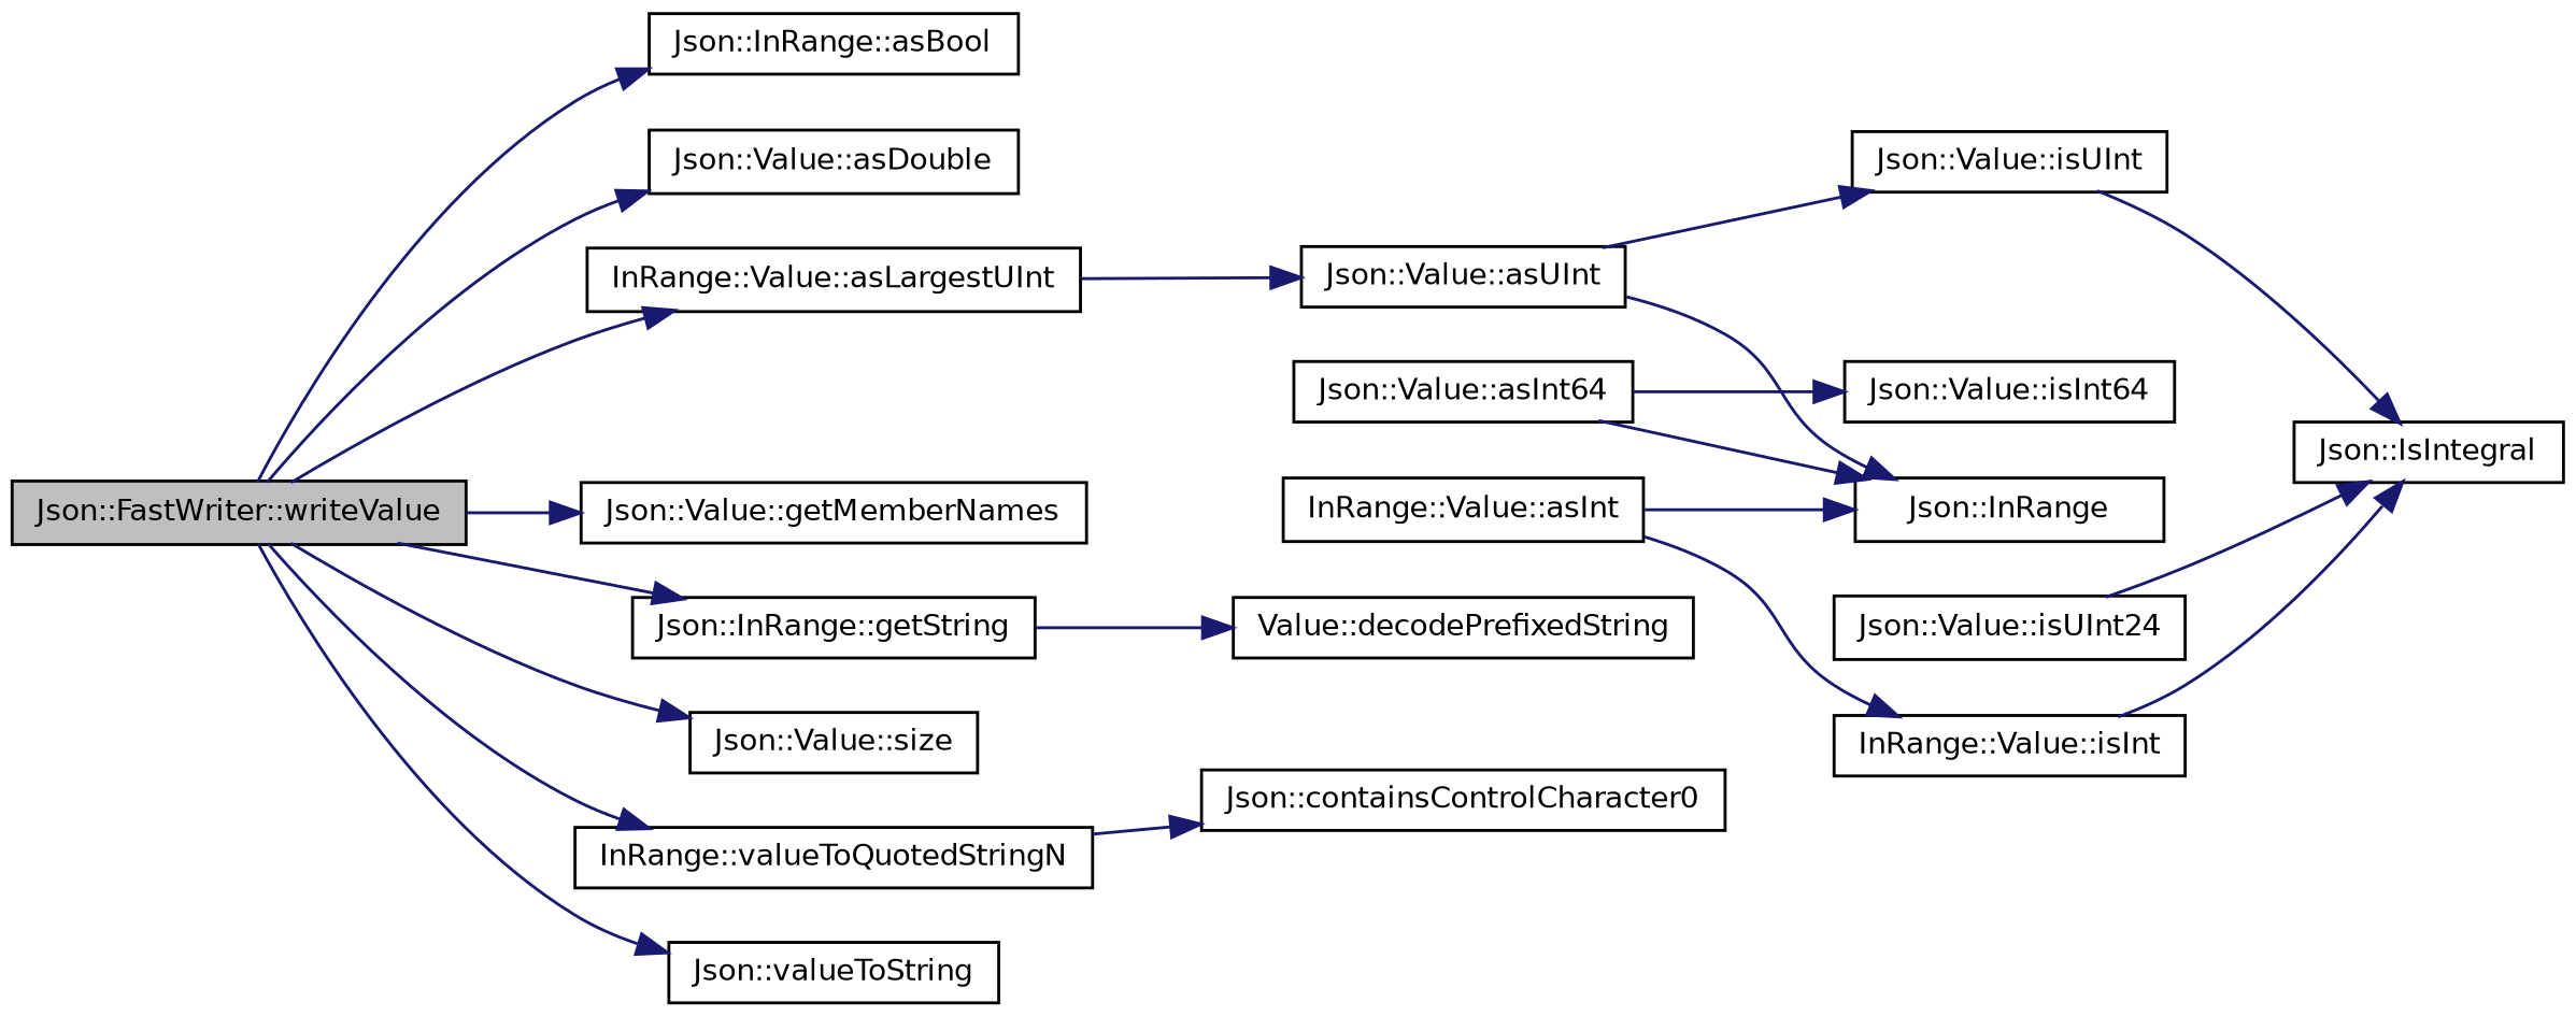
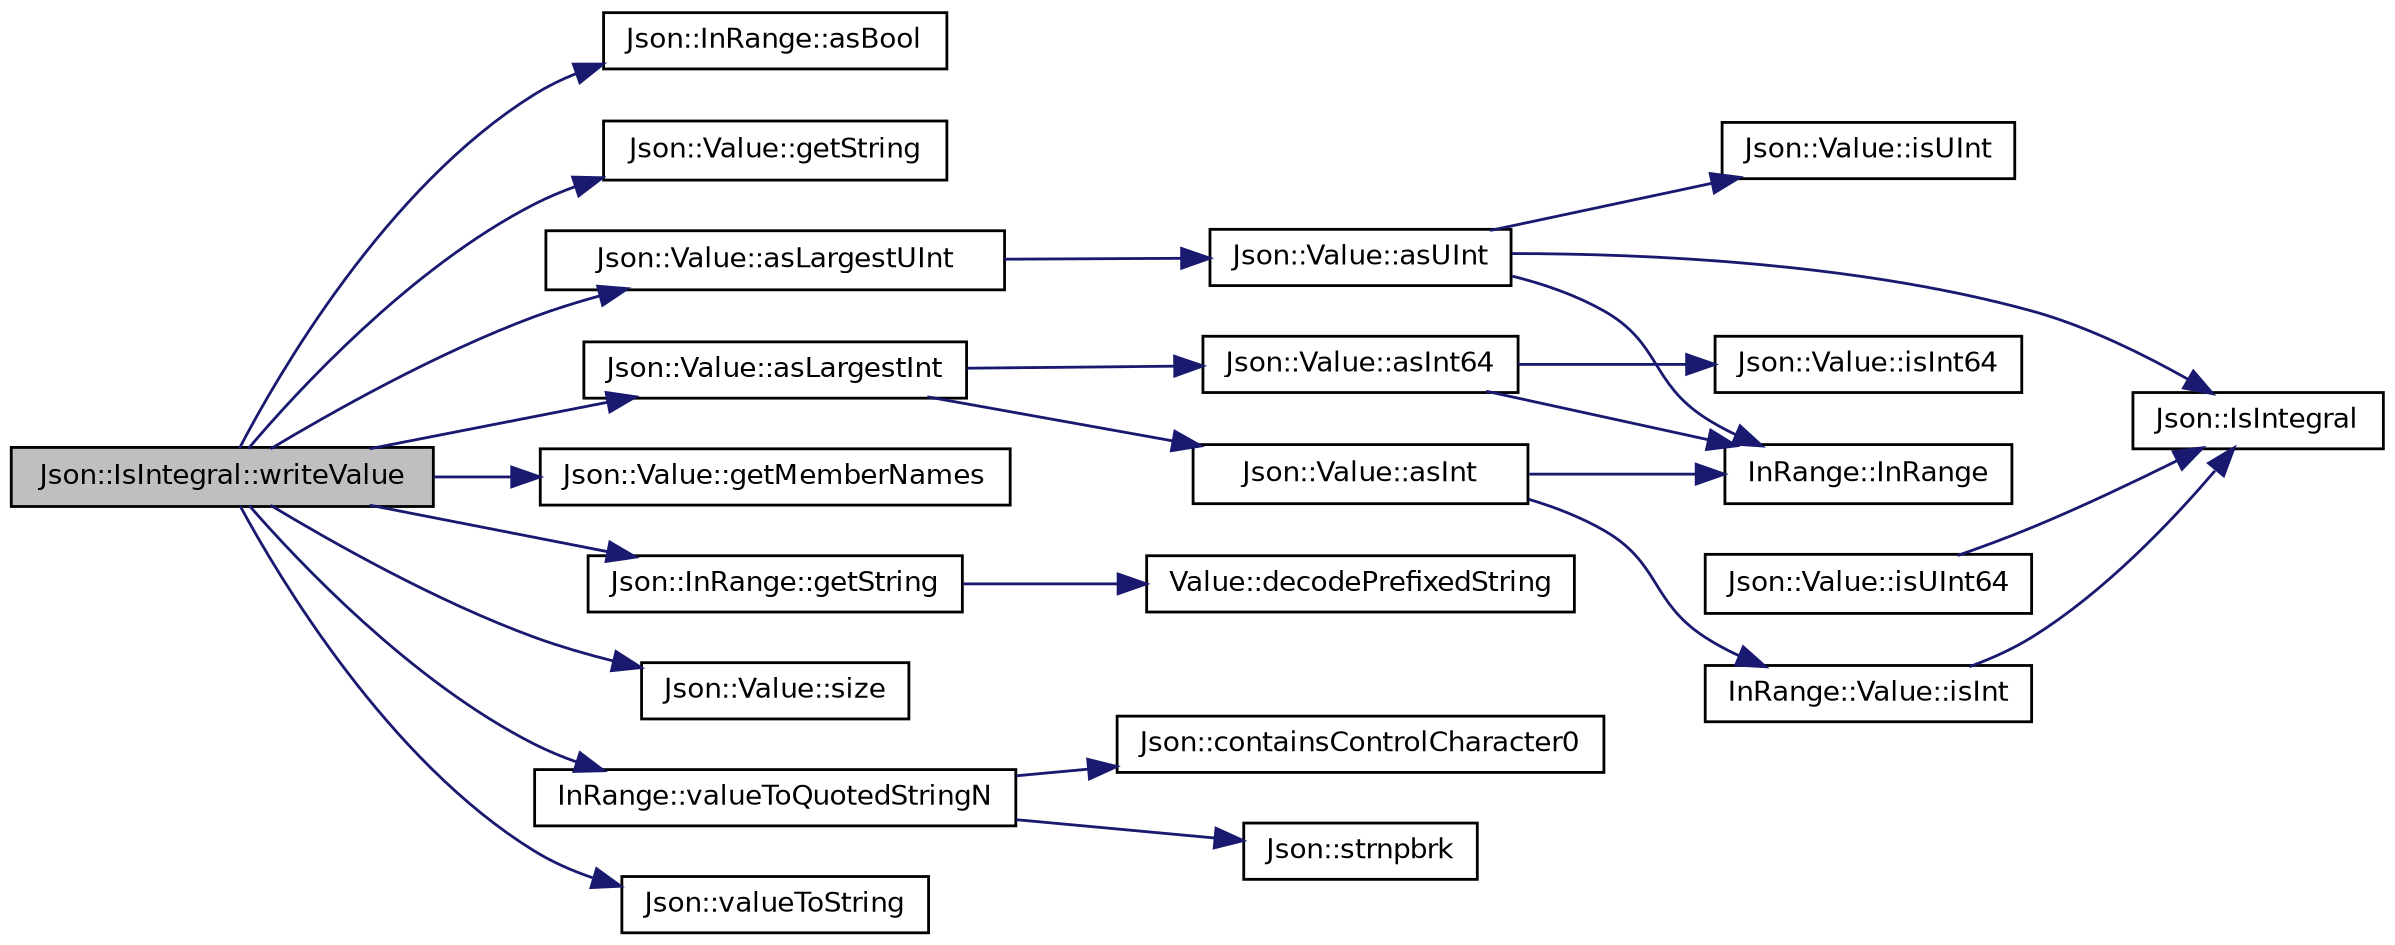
  digraph {
    rankdir=LR
    node [color=black fillcolor=white fontname=Helvetica fontsize=10 shape=record style=filled]
    edge [color=midnightblue fontname=Helvetica fontsize=10 labelfontname=Helvetica labelfontsize=10 style=solid]
-   n1 [fillcolor=grey75 fontcolor=black height=0.2 label="Json::FastWriter::writeValue" width=0.4]
+   n1 [fillcolor=grey75 fontcolor=black height=0.2 label="Json::IsIntegral::writeValue" width=0.4]
    n2 [height=0.2 label="Json::InRange::asBool" width=0.4]
-   n3 [height=0.2 label="Json::Value::asDouble" width=0.4]
-   n5 [height=0.2 label="InRange::Value::asLargestUInt" width=0.4]
+   n3 [height=0.2 label="Json::Value::getString" width=0.4]
+   n4 [height=0.2 label="Json::Value::asLargestInt" width=0.4]
+   n5 [height=0.2 label="Json::Value::asLargestUInt" width=0.4]
    n6 [height=0.2 label="Json::Value::getMemberNames" width=0.4]
    n7 [height=0.2 label="Json::InRange::getString" width=0.4]
    n8 [height=0.2 label="Json::Value::size" width=0.4]
    n9 [height=0.2 label="InRange::valueToQuotedStringN" width=0.4]
    n10 [height=0.2 label="Json::valueToString" width=0.4]
-   n11 [height=0.2 label="InRange::Value::asInt" width=0.4]
+   n11 [height=0.2 label="Json::Value::asInt" width=0.4]
    n12 [height=0.2 label="Json::Value::asInt64" width=0.4]
    n13 [height=0.2 label="Json::Value::asUInt" width=0.4]
    n14 [height=0.2 label="Value::decodePrefixedString" width=0.4]
    n15 [height=0.2 label="Json::containsControlCharacter0" width=0.4]
-   n17 [height=0.2 label="Json::InRange" width=0.4]
+   n16 [height=0.2 label="Json::strnpbrk" width=0.4]
+   n17 [height=0.2 label="InRange::InRange" width=0.4]
    n18 [height=0.2 label="InRange::Value::isInt" width=0.4]
    n19 [height=0.2 label="Json::Value::isInt64" width=0.4]
    n20 [height=0.2 label="Json::IsIntegral" width=0.4]
    n21 [height=0.2 label="Json::Value::isUInt" width=0.4]
-   n22 [height=0.2 label="Json::Value::isUInt24" width=0.4]
+   n22 [height=0.2 label="Json::Value::isUInt64" width=0.4]
    n1 -> n2
    n1 -> n3
+   n1 -> n4
    n1 -> n5
    n1 -> n6
    n1 -> n7
    n1 -> n8
    n1 -> n9
    n1 -> n10
+   n4 -> n11
+   n4 -> n12
    n5 -> n13
    n7 -> n14
    n9 -> n15
+   n9 -> n16
    n11 -> n17
    n11 -> n18
    n12 -> n17
    n12 -> n19
    n13 -> n17
    n13 -> n21
    n18 -> n20
-   n21 -> n20
+   n13 -> n20
    n22 -> n20
  }
